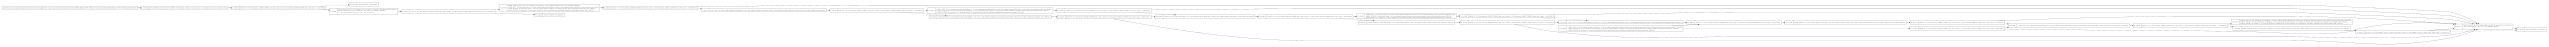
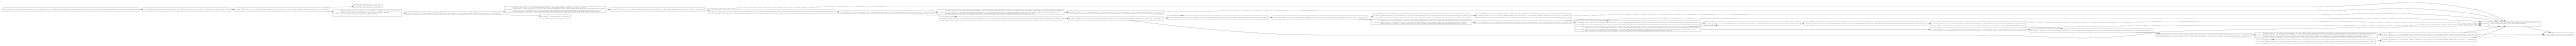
  digraph {
    fontname="Liberation Sans"
    rankdir=LR
    node [fontname="Liberation Sans" shape=record]
    edge [fontname="Liberation Sans"]
    n1 [label="{0\:\ 0x0000|MTH_ENTER_BLOCK\l|0x0000: CONST  (r0 I:?[boolean, int, float, short, byte, char]) = (1 ?[boolean, int, float, short, byte, char]) \l}"]
    n2 [label="{1\:\ 0x0001|0x0001: IF  (r5 I:?[int, boolean, OBJECT, ARRAY, byte, short, char]) != (r4 I:?[int, boolean, OBJECT, ARRAY, byte, short, char])  \-\> B:3:0x0004 \l}"]
    n3 [label="{2\:\ 0x0003|1x0003: RETURN  (r0 I:boolean) \l}"]
    n4 [label="{3\:\ 0x0004|0x0004: INSTANCE_OF  (r1 I:boolean) = (r5 I:?[OBJECT, ARRAY]) com.mapbox.geojson.Feature \l0x0006: CONST  (r2 I:?[int, float, boolean, short, byte, char, OBJECT, ARRAY]) = \l  (0 ?[int, float, boolean, short, byte, char, OBJECT, ARRAY])\l \l}"]
    n5 [label="{4\:\ 0x0007|0x0007: IF  (r1 I:?[int, boolean, OBJECT, ARRAY, byte, short, char]) == (0 ?[int, boolean, OBJECT, ARRAY, byte, short, char])  \-\> B:38:0x0076 \l}"]
    n6 [label="{5\:\ 0x0009|0x0009: CHECK_CAST  (r5 I:com.mapbox.geojson.Feature) = (com.mapbox.geojson.Feature) (r5 I:?[OBJECT, ARRAY]) \l0x000b: IGET  (r1 I:java.lang.String) = (r4 I:com.mapbox.geojson.$AutoValue_Feature) com.mapbox.geojson.$AutoValue_Feature.type java.lang.String \l0x000d: INVOKE  (r3 I:java.lang.String) = (r5 I:com.mapbox.geojson.Feature) com.mapbox.geojson.Feature.type():java.lang.String type: VIRTUAL \l0x0011: INVOKE  (r1 I:boolean) = (r1 I:java.lang.String), (r3 I:java.lang.Object) java.lang.String.equals(java.lang.Object):boolean type: VIRTUAL \l}"]
    n7 [label="{38\:\ 0x0076|0x0076: RETURN  (r2 I:boolean) \l}"]
    n8 [label="{6\:\ 0x0015|0x0015: IF  (r1 I:?[int, boolean, OBJECT, ARRAY, byte, short, char]) == (0 ?[int, boolean, OBJECT, ARRAY, byte, short, char])  \-\> B:36:0x0074 \l}"]
    n9 [label="{7\:\ 0x0017|0x0017: IGET  (r1 I:com.mapbox.geojson.BoundingBox) = (r4 I:com.mapbox.geojson.$AutoValue_Feature) com.mapbox.geojson.$AutoValue_Feature.bbox com.mapbox.geojson.BoundingBox \l}"]
    n10 [label="{36\:\ 0x0074|0x0074: CONST  (r0 I:?[int, float, boolean, short, byte, char, OBJECT, ARRAY]) = \l  (0 ?[int, float, boolean, short, byte, char, OBJECT, ARRAY])\l \l}"]
    n11 [label="{8\:\ 0x0019|0x0019: IF  (r1 I:?[int, boolean, OBJECT, ARRAY, byte, short, char]) != (0 ?[int, boolean, OBJECT, ARRAY, byte, short, char])  \-\> B:12:0x0022 \l}"]
    n12 [label="{37\:\ 0x0075|0x0075: RETURN  (r0 I:boolean) \l}"]
    n13 [label="{9\:\ 0x001b|0x001b: INVOKE  (r1 I:com.mapbox.geojson.BoundingBox) = (r5 I:com.mapbox.geojson.Feature) com.mapbox.geojson.Feature.bbox():com.mapbox.geojson.BoundingBox type: VIRTUAL \l}"]
    n14 [label="{12\:\ 0x0022|0x0022: IGET  (r1 I:com.mapbox.geojson.BoundingBox) = (r4 I:com.mapbox.geojson.$AutoValue_Feature) com.mapbox.geojson.$AutoValue_Feature.bbox com.mapbox.geojson.BoundingBox \l0x0024: INVOKE  (r3 I:com.mapbox.geojson.BoundingBox) = (r5 I:com.mapbox.geojson.Feature) com.mapbox.geojson.Feature.bbox():com.mapbox.geojson.BoundingBox type: VIRTUAL \l0x0028: INVOKE  (r1 I:boolean) = (r1 I:java.lang.Object), (r3 I:java.lang.Object) java.lang.Object.equals(java.lang.Object):boolean type: VIRTUAL \l}"]
    n15 [label="{10\:\ 0x001f|0x001f: IF  (r1 I:?[int, boolean, OBJECT, ARRAY, byte, short, char]) != (0 ?[int, boolean, OBJECT, ARRAY, byte, short, char])  \-\> B:36:0x0074 \l}"]
    n16 [label="{13\:\ 0x002c|0x002c: IF  (r1 I:?[int, boolean, OBJECT, ARRAY, byte, short, char]) == (0 ?[int, boolean, OBJECT, ARRAY, byte, short, char])  \-\> B:36:0x0074 \l}"]
    n17 [label="{14\:\ 0x002e|0x002e: IGET  (r1 I:java.lang.String) = (r4 I:com.mapbox.geojson.$AutoValue_Feature) com.mapbox.geojson.$AutoValue_Feature.id java.lang.String \l}"]
    n18 [label="{15\:\ 0x0030|0x0030: IF  (r1 I:?[int, boolean, OBJECT, ARRAY, byte, short, char]) != (0 ?[int, boolean, OBJECT, ARRAY, byte, short, char])  \-\> B:19:0x0039 \l}"]
    n19 [label="{16\:\ 0x0032|0x0032: INVOKE  (r1 I:java.lang.String) = (r5 I:com.mapbox.geojson.Feature) com.mapbox.geojson.Feature.id():java.lang.String type: VIRTUAL \l}"]
    n20 [label="{19\:\ 0x0039|0x0039: IGET  (r1 I:java.lang.String) = (r4 I:com.mapbox.geojson.$AutoValue_Feature) com.mapbox.geojson.$AutoValue_Feature.id java.lang.String \l0x003b: INVOKE  (r3 I:java.lang.String) = (r5 I:com.mapbox.geojson.Feature) com.mapbox.geojson.Feature.id():java.lang.String type: VIRTUAL \l0x003f: INVOKE  (r1 I:boolean) = (r1 I:java.lang.String), (r3 I:java.lang.Object) java.lang.String.equals(java.lang.Object):boolean type: VIRTUAL \l}"]
    n21 [label="{17\:\ 0x0036|0x0036: IF  (r1 I:?[int, boolean, OBJECT, ARRAY, byte, short, char]) != (0 ?[int, boolean, OBJECT, ARRAY, byte, short, char])  \-\> B:36:0x0074 \l}"]
    n22 [label="{20\:\ 0x0043|0x0043: IF  (r1 I:?[int, boolean, OBJECT, ARRAY, byte, short, char]) == (0 ?[int, boolean, OBJECT, ARRAY, byte, short, char])  \-\> B:36:0x0074 \l}"]
    n23 [label="{21\:\ 0x0045|0x0045: IGET  (r1 I:com.mapbox.geojson.Geometry) = (r4 I:com.mapbox.geojson.$AutoValue_Feature) com.mapbox.geojson.$AutoValue_Feature.geometry com.mapbox.geojson.Geometry \l}"]
    n24 [label="{22\:\ 0x0047|0x0047: IF  (r1 I:?[int, boolean, OBJECT, ARRAY, byte, short, char]) != (0 ?[int, boolean, OBJECT, ARRAY, byte, short, char])  \-\> B:26:0x0050 \l}"]
    n25 [label="{23\:\ 0x0049|0x0049: INVOKE  (r1 I:com.mapbox.geojson.Geometry) = (r5 I:com.mapbox.geojson.Feature) com.mapbox.geojson.Feature.geometry():com.mapbox.geojson.Geometry type: VIRTUAL \l}"]
    n26 [label="{24\:\ 0x004d|0x004d: IF  (r1 I:?[int, boolean, OBJECT, ARRAY, byte, short, char]) != (0 ?[int, boolean, OBJECT, ARRAY, byte, short, char])  \-\> B:36:0x0074 \l}"]
    n27 [label="{26\:\ 0x0050|0x0050: IGET  (r1 I:com.mapbox.geojson.Geometry) = (r4 I:com.mapbox.geojson.$AutoValue_Feature) com.mapbox.geojson.$AutoValue_Feature.geometry com.mapbox.geojson.Geometry \l0x0052: INVOKE  (r3 I:com.mapbox.geojson.Geometry) = (r5 I:com.mapbox.geojson.Feature) com.mapbox.geojson.Feature.geometry():com.mapbox.geojson.Geometry type: VIRTUAL \l0x0056: INVOKE  (r1 I:boolean) = (r1 I:java.lang.Object), (r3 I:java.lang.Object) java.lang.Object.equals(java.lang.Object):boolean type: VIRTUAL \l}"]
    n28 [label="{27\:\ 0x005a|0x005a: IF  (r1 I:?[int, boolean, OBJECT, ARRAY, byte, short, char]) == (0 ?[int, boolean, OBJECT, ARRAY, byte, short, char])  \-\> B:36:0x0074 \l}"]
    n29 [label="{28\:\ 0x005c|0x005c: IGET  (r1 I:com.google.gson.JsonObject) = (r4 I:com.mapbox.geojson.$AutoValue_Feature) com.mapbox.geojson.$AutoValue_Feature.properties com.google.gson.JsonObject \l}"]
    n30 [label="{29\:\ 0x005e|0x005e: IF  (r1 I:?[int, boolean, OBJECT, ARRAY, byte, short, char]) != (0 ?[int, boolean, OBJECT, ARRAY, byte, short, char])  \-\> B:33:0x0067 \l}"]
    n31 [label="{30\:\ 0x0060|0x0060: INVOKE  (r5 I:com.google.gson.JsonObject) = (r5 I:com.mapbox.geojson.Feature) com.mapbox.geojson.Feature.properties():com.google.gson.JsonObject type: VIRTUAL \l}"]
    n32 [label="{33\:\ 0x0067|0x0067: IGET  (r1 I:com.google.gson.JsonObject) = (r4 I:com.mapbox.geojson.$AutoValue_Feature) com.mapbox.geojson.$AutoValue_Feature.properties com.google.gson.JsonObject \l0x0069: INVOKE  (r5 I:com.google.gson.JsonObject) = (r5 I:com.mapbox.geojson.Feature) com.mapbox.geojson.Feature.properties():com.google.gson.JsonObject type: VIRTUAL \l0x006d: INVOKE  (r5 I:boolean) = (r1 I:com.google.gson.JsonObject), (r5 I:java.lang.Object) com.google.gson.JsonObject.equals(java.lang.Object):boolean type: VIRTUAL \l}"]
    n33 [label="{31\:\ 0x0064|0x0064: IF  (r5 I:?[int, boolean, OBJECT, ARRAY, byte, short, char]) != (0 ?[int, boolean, OBJECT, ARRAY, byte, short, char])  \-\> B:36:0x0074 \l}"]
+   n34 [label="{34\:\ 0x0071|0x0071: IF  (r5 I:?[int, boolean, OBJECT, ARRAY, byte, short, char]) == (0 ?[int, boolean, OBJECT, ARRAY, byte, short, char])  \-\> B:36:0x0074 \l}"]
    n35 [label="{public boolean com.mapbox.geojson.$AutoValue_Feature.equals((r4 'this' I:com.mapbox.geojson.$AutoValue_Feature A[IMMUTABLE_TYPE, THIS]), (r5 I:java.lang.Object A[IMMUTABLE_TYPE, METHOD_ARGUMENT])) }"]
    n1 -> n2
    n2 -> n3 [style=dashed]
    n2 -> n4
    n4 -> n5
    n5 -> n6 [style=dashed]
    n5 -> n7
    n6 -> n8
    n8 -> n9 [style=dashed]
    n8 -> n10
    n9 -> n11
    n10 -> n12
    n11 -> n13 [style=dashed]
    n11 -> n14
    n13 -> n15
    n14 -> n16
    n15 -> n10
    n15 -> n17 [style=dashed]
    n16 -> n10
    n16 -> n17 [style=dashed]
    n17 -> n18
    n18 -> n19 [style=dashed]
    n18 -> n20
    n19 -> n21
    n20 -> n22
    n21 -> n10
    n21 -> n23 [style=dashed]
    n22 -> n10
    n22 -> n23 [style=dashed]
    n23 -> n24
    n24 -> n25 [style=dashed]
    n25 -> n26
    n26 -> n10
    n26 -> n29 [style=dashed]
    n27 -> n24
    n27 -> n28
    n28 -> n10
    n28 -> n29 [style=solid]
    n29 -> n30
    n30 -> n31 [style=dashed]
    n30 -> n32
    n31 -> n33
+   n32 -> n34
    n33 -> n10
    n33 -> n12 [style=dashed]
+   n34 -> n10
+   n34 -> n12 [style=dashed]
    n35 -> n1
  }
